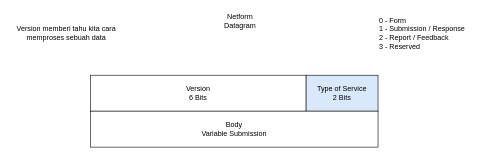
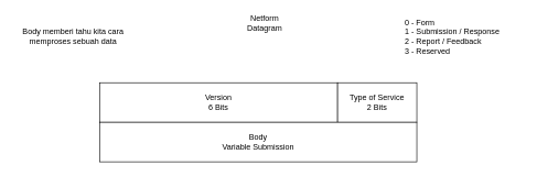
  <mxCell id="0" />
  <mxCell id="1" parent="0" />
  <mxCell id="2" value="Version&lt;br&gt;6 Bits" style="rounded=0;whiteSpace=wrap;html=1;" vertex="1" parent="1"><mxGeometry x="150" y="125" width="360" height="60" as="geometry" /></mxCell>
- <mxCell id="3" value="Type of Service&lt;br&gt;2 Bits" style="rounded=0;whiteSpace=wrap;html=1;fillColor=#dae8fc;" vertex="1" parent="1"><mxGeometry x="510" y="125" width="120" height="60" as="geometry" /></mxCell>
+ <mxCell id="3" value="Type of Service&lt;br&gt;2 Bits" style="rounded=0;whiteSpace=wrap;html=1;" vertex="1" parent="1"><mxGeometry x="510" y="125" width="120" height="60" as="geometry" /></mxCell>
  <mxCell id="4" value="Netform Datagram" style="text;html=1;strokeColor=none;fillColor=none;align=center;verticalAlign=middle;whiteSpace=wrap;rounded=0;" vertex="1" parent="1"><mxGeometry x="380" y="25" width="40" height="20" as="geometry" /></mxCell>
- <mxCell id="5" value="Version memberi tahu kita cara memproses sebuah data" style="text;html=1;strokeColor=none;fillColor=none;align=center;verticalAlign=middle;whiteSpace=wrap;rounded=0;" vertex="1" parent="1"><mxGeometry x="20" y="45" width="180" height="20" as="geometry" /></mxCell>
- <mxCell id="6" value="0 - Form&lt;br&gt;1 - Submission / Response&lt;br&gt;2 - Report / Feedback&lt;br&gt;3 - Reserved" style="text;html=1;strokeColor=none;fillColor=none;align=left;verticalAlign=middle;whiteSpace=wrap;rounded=0;" vertex="1" parent="1"><mxGeometry x="630" y="20" width="160" height="70" as="geometry" /></mxCell>
+ <mxCell id="5" value="Body memberi tahu kita cara memproses sebuah data" style="text;html=1;strokeColor=none;fillColor=none;align=center;verticalAlign=middle;whiteSpace=wrap;rounded=0;" vertex="1" parent="1"><mxGeometry x="20" y="45" width="180" height="20" as="geometry" /></mxCell>
+ <mxCell id="6" value="0 - Form&lt;br&gt;1 - Submission / Response&lt;br&gt;2 - Report / Feedback&lt;br&gt;3 - Reserved" style="text;html=1;strokeColor=none;fillColor=none;align=left;verticalAlign=middle;whiteSpace=wrap;rounded=0;" vertex="1" parent="1"><mxGeometry x="610" y="20" width="160" height="70" as="geometry" /></mxCell>
  <mxCell id="7" value="Body&lt;br&gt;Variable Submission" style="rounded=0;whiteSpace=wrap;html=1;" vertex="1" parent="1"><mxGeometry x="150" y="185" width="480" height="60" as="geometry" /></mxCell>
